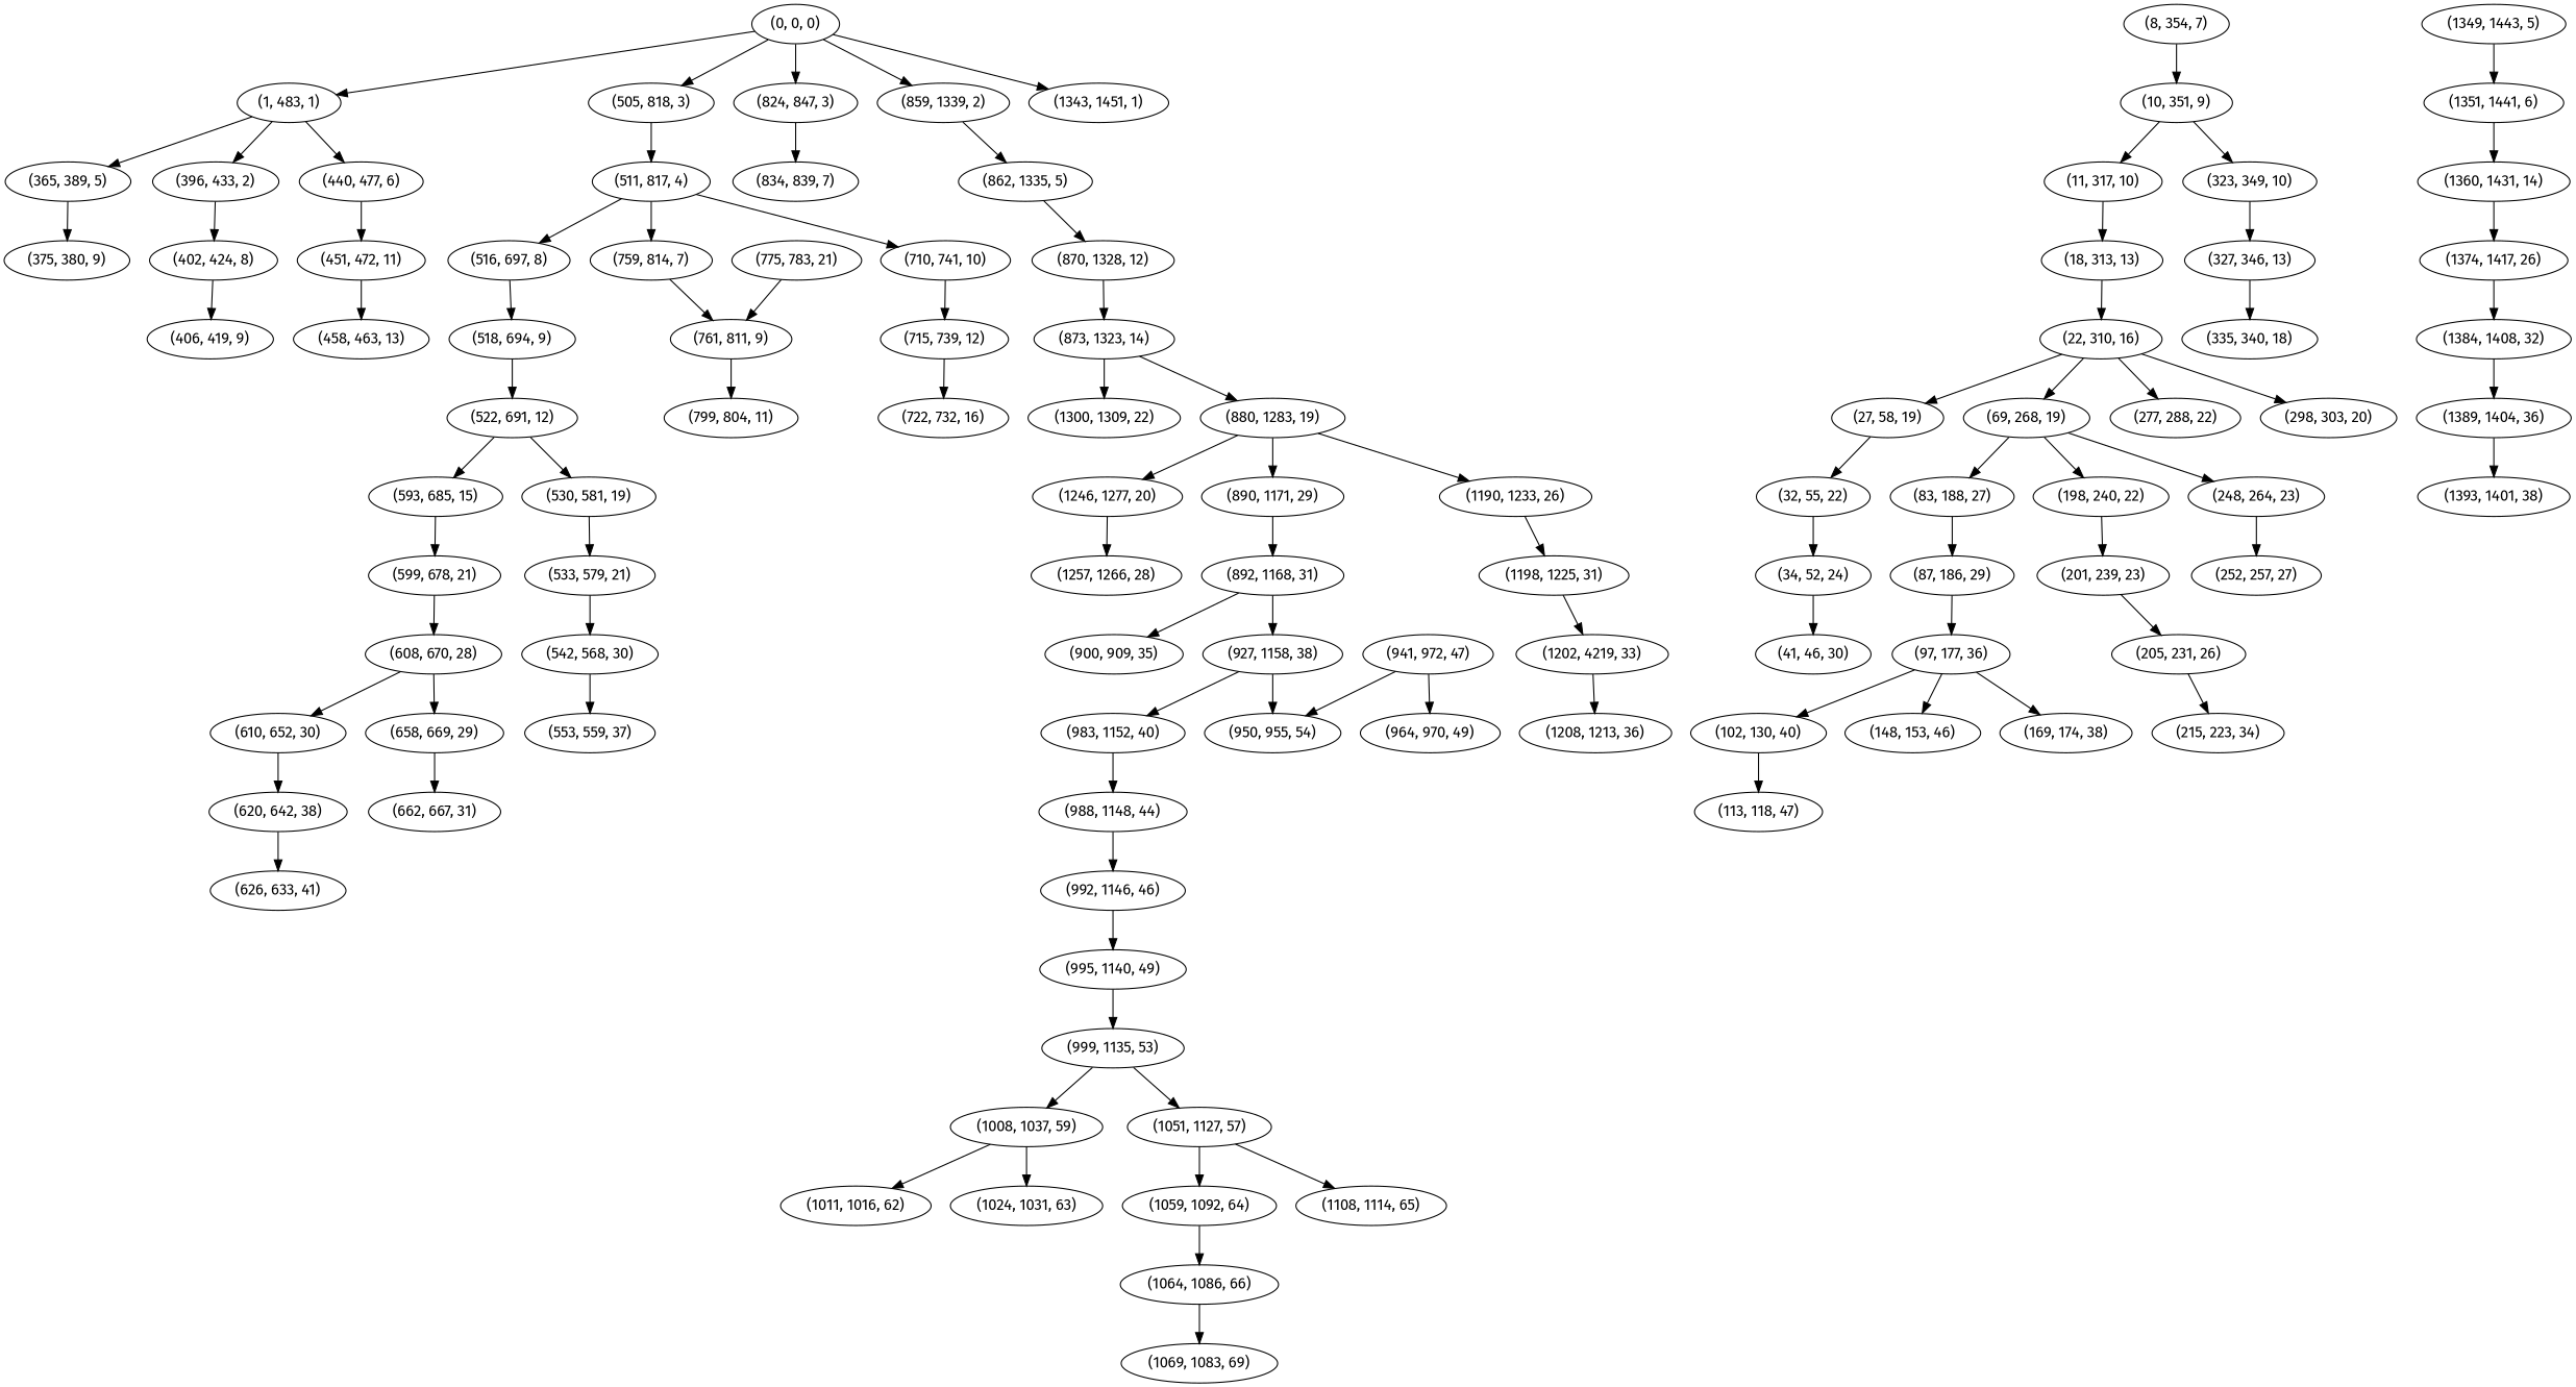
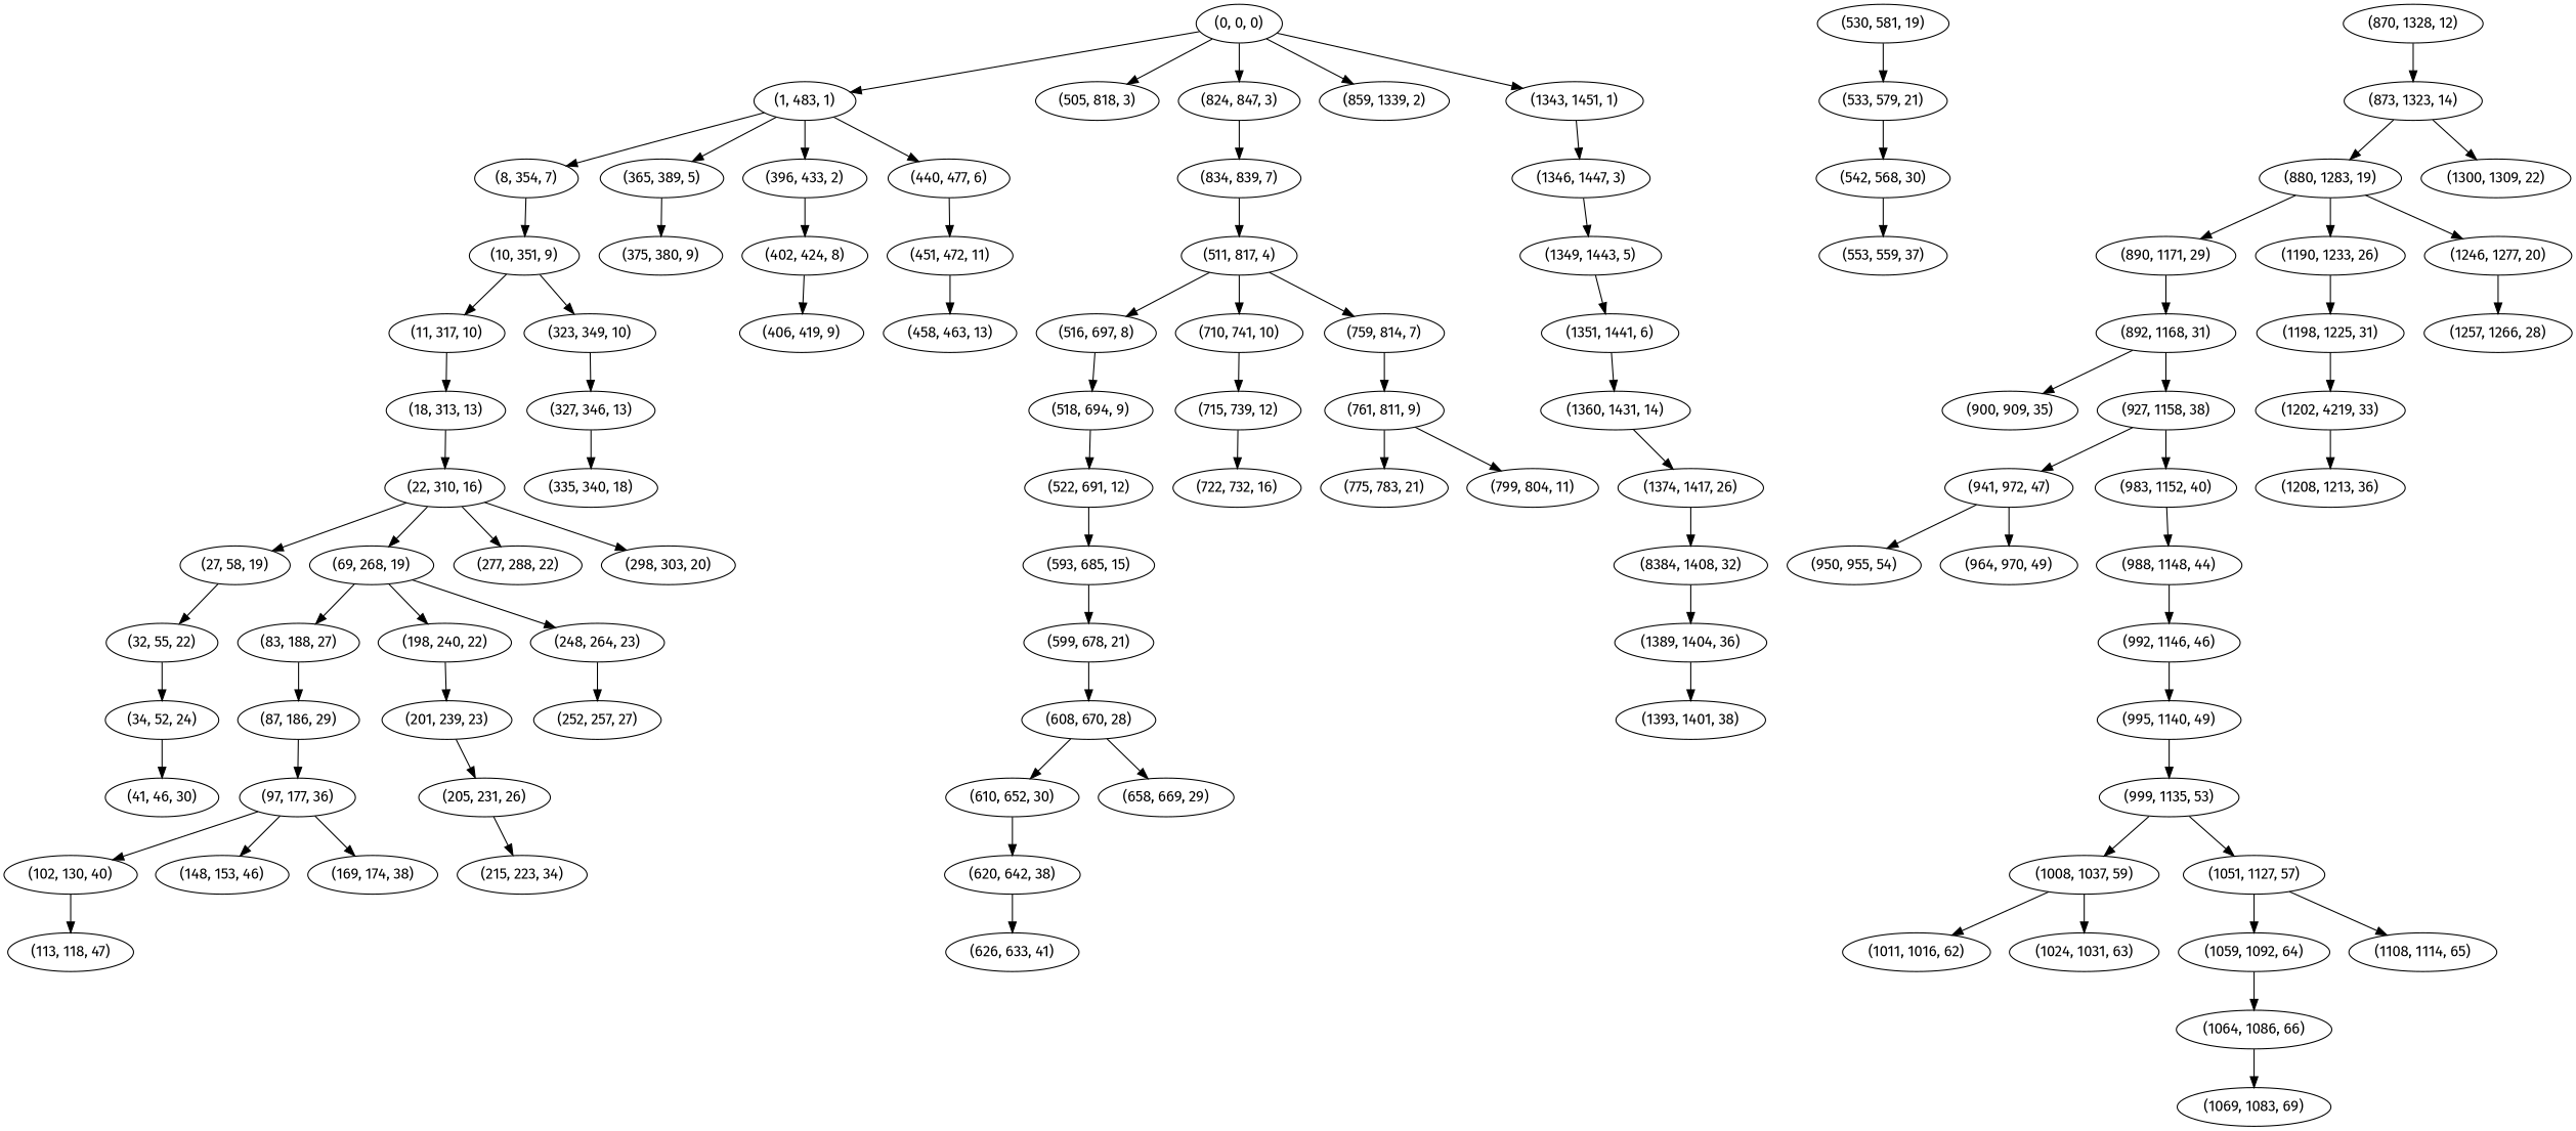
  digraph {
    fontname="Fira Sans"
    node [fontname="Fira Sans"]
    edge [fontname="Fira Sans"]
    "(0, 0, 0)"
    "(1, 483, 1)"
    "(505, 818, 3)"
    "(824, 847, 3)"
    "(859, 1339, 2)"
    "(1343, 1451, 1)"
    "(8, 354, 7)"
    "(365, 389, 5)"
    "(396, 433, 2)"
    "(440, 477, 6)"
    "(511, 817, 4)"
    "(834, 839, 7)"
-   "(862, 1335, 5)"
+   "(1346, 1447, 3)"
    "(10, 351, 9)"
    "(375, 380, 9)"
    "(402, 424, 8)"
    "(451, 472, 11)"
    "(11, 317, 10)"
    "(323, 349, 10)"
    "(18, 313, 13)"
    "(327, 346, 13)"
    "(22, 310, 16)"
    "(27, 58, 19)"
    "(69, 268, 19)"
    "(277, 288, 22)"
    "(298, 303, 20)"
    "(32, 55, 22)"
    "(83, 188, 27)"
    "(198, 240, 22)"
    "(248, 264, 23)"
    "(34, 52, 24)"
    "(41, 46, 30)"
    "(87, 186, 29)"
    "(201, 239, 23)"
    "(252, 257, 27)"
    "(97, 177, 36)"
    "(102, 130, 40)"
    "(148, 153, 46)"
    "(169, 174, 38)"
    "(113, 118, 47)"
    "(205, 231, 26)"
    "(215, 223, 34)"
    "(335, 340, 18)"
    "(406, 419, 9)"
    "(458, 463, 13)"
    "(516, 697, 8)"
    "(710, 741, 10)"
    "(759, 814, 7)"
    "(518, 694, 9)"
    "(715, 739, 12)"
    "(761, 811, 9)"
    "(522, 691, 12)"
    "(530, 581, 19)"
    "(593, 685, 15)"
    "(533, 579, 21)"
    "(599, 678, 21)"
    "(542, 568, 30)"
    "(553, 559, 37)"
    "(608, 670, 28)"
    "(610, 652, 30)"
    "(658, 669, 29)"
    "(620, 642, 38)"
-   "(662, 667, 31)"
    "(626, 633, 41)"
    "(722, 732, 16)"
    "(775, 783, 21)"
    "(799, 804, 11)"
    "(870, 1328, 12)"
    "(873, 1323, 14)"
    "(880, 1283, 19)"
    "(1300, 1309, 22)"
    "(890, 1171, 29)"
    "(1190, 1233, 26)"
    "(1246, 1277, 20)"
    "(892, 1168, 31)"
    "(1198, 1225, 31)"
    "(1257, 1266, 28)"
    "(900, 909, 35)"
    "(927, 1158, 38)"
    "(941, 972, 47)"
    "(983, 1152, 40)"
    "(950, 955, 54)"
    "(964, 970, 49)"
    "(988, 1148, 44)"
    "(992, 1146, 46)"
    "(995, 1140, 49)"
    "(999, 1135, 53)"
    "(1008, 1037, 59)"
    "(1051, 1127, 57)"
    "(1011, 1016, 62)"
    "(1024, 1031, 63)"
    "(1059, 1092, 64)"
    "(1108, 1114, 65)"
    "(1064, 1086, 66)"
    "(1069, 1083, 69)"
    n97 [label="(1202, 4219, 33)"]
    "(1208, 1213, 36)"
    "(1349, 1443, 5)"
    "(1351, 1441, 6)"
    "(1360, 1431, 14)"
    "(1374, 1417, 26)"
-   "(1384, 1408, 32)"
+   "(1384, 1408, 32)" [label="(8384, 1408, 32)"]
    "(1389, 1404, 36)"
    "(1393, 1401, 38)"
    "(0, 0, 0)" -> "(1, 483, 1)"
    "(0, 0, 0)" -> "(505, 818, 3)"
    "(0, 0, 0)" -> "(824, 847, 3)"
    "(0, 0, 0)" -> "(859, 1339, 2)"
    "(0, 0, 0)" -> "(1343, 1451, 1)"
+   "(1, 483, 1)" -> "(8, 354, 7)"
    "(1, 483, 1)" -> "(365, 389, 5)"
    "(1, 483, 1)" -> "(396, 433, 2)"
    "(1, 483, 1)" -> "(440, 477, 6)"
-   "(505, 818, 3)" -> "(511, 817, 4)"
+   "(834, 839, 7)" -> "(511, 817, 4)"
    "(824, 847, 3)" -> "(834, 839, 7)"
-   "(859, 1339, 2)" -> "(862, 1335, 5)"
+   "(1343, 1451, 1)" -> "(1346, 1447, 3)"
    "(8, 354, 7)" -> "(10, 351, 9)"
    "(365, 389, 5)" -> "(375, 380, 9)"
    "(396, 433, 2)" -> "(402, 424, 8)"
    "(440, 477, 6)" -> "(451, 472, 11)"
    "(511, 817, 4)" -> "(516, 697, 8)"
    "(511, 817, 4)" -> "(710, 741, 10)"
    "(511, 817, 4)" -> "(759, 814, 7)"
-   "(862, 1335, 5)" -> "(870, 1328, 12)"
+   "(1346, 1447, 3)" -> "(1349, 1443, 5)"
    "(10, 351, 9)" -> "(11, 317, 10)"
    "(10, 351, 9)" -> "(323, 349, 10)"
    "(402, 424, 8)" -> "(406, 419, 9)"
    "(451, 472, 11)" -> "(458, 463, 13)"
    "(11, 317, 10)" -> "(18, 313, 13)"
    "(323, 349, 10)" -> "(327, 346, 13)"
    "(18, 313, 13)" -> "(22, 310, 16)"
    "(327, 346, 13)" -> "(335, 340, 18)"
    "(22, 310, 16)" -> "(27, 58, 19)"
    "(22, 310, 16)" -> "(69, 268, 19)"
    "(22, 310, 16)" -> "(277, 288, 22)"
    "(22, 310, 16)" -> "(298, 303, 20)"
    "(27, 58, 19)" -> "(32, 55, 22)"
    "(69, 268, 19)" -> "(83, 188, 27)"
    "(69, 268, 19)" -> "(198, 240, 22)"
    "(69, 268, 19)" -> "(248, 264, 23)"
    "(32, 55, 22)" -> "(34, 52, 24)"
    "(83, 188, 27)" -> "(87, 186, 29)"
    "(198, 240, 22)" -> "(201, 239, 23)"
    "(248, 264, 23)" -> "(252, 257, 27)"
    "(34, 52, 24)" -> "(41, 46, 30)"
    "(87, 186, 29)" -> "(97, 177, 36)"
    "(201, 239, 23)" -> "(205, 231, 26)"
    "(97, 177, 36)" -> "(102, 130, 40)"
    "(97, 177, 36)" -> "(148, 153, 46)"
    "(97, 177, 36)" -> "(169, 174, 38)"
    "(102, 130, 40)" -> "(113, 118, 47)"
    "(205, 231, 26)" -> "(215, 223, 34)"
    "(516, 697, 8)" -> "(518, 694, 9)"
    "(710, 741, 10)" -> "(715, 739, 12)"
    "(759, 814, 7)" -> "(761, 811, 9)"
    "(518, 694, 9)" -> "(522, 691, 12)"
    "(715, 739, 12)" -> "(722, 732, 16)"
-   "(775, 783, 21)" -> "(761, 811, 9)"
+   "(761, 811, 9)" -> "(775, 783, 21)"
    "(761, 811, 9)" -> "(799, 804, 11)"
-   "(522, 691, 12)" -> "(530, 581, 19)"
    "(522, 691, 12)" -> "(593, 685, 15)"
    "(530, 581, 19)" -> "(533, 579, 21)"
    "(593, 685, 15)" -> "(599, 678, 21)"
    "(533, 579, 21)" -> "(542, 568, 30)"
    "(599, 678, 21)" -> "(608, 670, 28)"
    "(542, 568, 30)" -> "(553, 559, 37)"
    "(608, 670, 28)" -> "(610, 652, 30)"
    "(608, 670, 28)" -> "(658, 669, 29)"
    "(610, 652, 30)" -> "(620, 642, 38)"
-   "(658, 669, 29)" -> "(662, 667, 31)"
    "(620, 642, 38)" -> "(626, 633, 41)"
    "(870, 1328, 12)" -> "(873, 1323, 14)"
    "(873, 1323, 14)" -> "(880, 1283, 19)"
    "(873, 1323, 14)" -> "(1300, 1309, 22)"
    "(880, 1283, 19)" -> "(890, 1171, 29)"
    "(880, 1283, 19)" -> "(1190, 1233, 26)"
    "(880, 1283, 19)" -> "(1246, 1277, 20)"
    "(890, 1171, 29)" -> "(892, 1168, 31)"
    "(1190, 1233, 26)" -> "(1198, 1225, 31)"
    "(1246, 1277, 20)" -> "(1257, 1266, 28)"
    "(892, 1168, 31)" -> "(900, 909, 35)"
    "(892, 1168, 31)" -> "(927, 1158, 38)"
    "(1198, 1225, 31)" -> n97
-   "(927, 1158, 38)" -> "(950, 955, 54)"
+   "(927, 1158, 38)" -> "(941, 972, 47)"
    "(927, 1158, 38)" -> "(983, 1152, 40)"
    "(941, 972, 47)" -> "(950, 955, 54)"
    "(941, 972, 47)" -> "(964, 970, 49)"
    "(983, 1152, 40)" -> "(988, 1148, 44)"
    "(988, 1148, 44)" -> "(992, 1146, 46)"
    "(992, 1146, 46)" -> "(995, 1140, 49)"
    "(995, 1140, 49)" -> "(999, 1135, 53)"
    "(999, 1135, 53)" -> "(1008, 1037, 59)"
    "(999, 1135, 53)" -> "(1051, 1127, 57)"
    "(1008, 1037, 59)" -> "(1011, 1016, 62)"
    "(1008, 1037, 59)" -> "(1024, 1031, 63)"
    "(1051, 1127, 57)" -> "(1059, 1092, 64)"
    "(1051, 1127, 57)" -> "(1108, 1114, 65)"
    "(1059, 1092, 64)" -> "(1064, 1086, 66)"
    "(1064, 1086, 66)" -> "(1069, 1083, 69)"
    n97 -> "(1208, 1213, 36)"
    "(1349, 1443, 5)" -> "(1351, 1441, 6)"
    "(1351, 1441, 6)" -> "(1360, 1431, 14)"
    "(1360, 1431, 14)" -> "(1374, 1417, 26)"
    "(1374, 1417, 26)" -> "(1384, 1408, 32)"
    "(1384, 1408, 32)" -> "(1389, 1404, 36)"
    "(1389, 1404, 36)" -> "(1393, 1401, 38)"
  }
